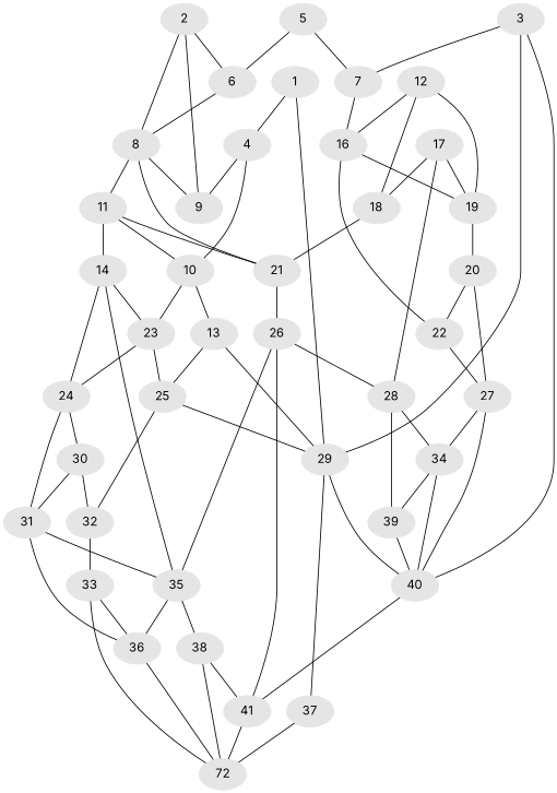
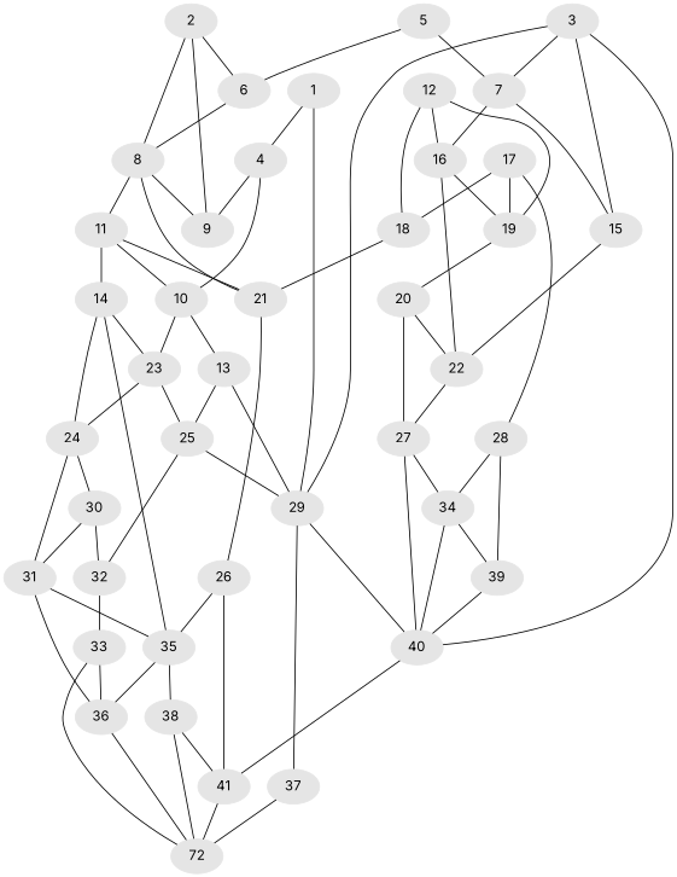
  graph {
    fontname=Inter
    node [color=gray90 fontname=Inter style=filled]
    edge [fontname=Inter weight=1.0]
    1
    4
    29
    9
    10
    40
    37
    2
    6
    8
    11
    21
    3
    7
+   15
    5
    16
    22
    41
    13
    23
    19
    14
    26
    25
    24
    35
    12
    18
    20
    32
    30
    31
    36
    38
    27
    17
    28
    34
    39
    33
    n42 [label=72]
    1 -- 4 [weight=2.0]
    1 -- 29
    4 -- 9 [weight=2.0]
    4 -- 10
    29 -- 40
    29 -- 37
    10 -- 13
    10 -- 23
    40 -- 41
    37 -- n42 [weight=2.0]
    2 -- 9 [weight=2.0]
    2 -- 6
    2 -- 8
    6 -- 8
    8 -- 9
    8 -- 11
    8 -- 21
    11 -- 10
    11 -- 21
    11 -- 14
    21 -- 26
    3 -- 29
    3 -- 40
    3 -- 7
+   3 -- 15
+   7 -- 15
    7 -- 16
+   15 -- 22 [weight=2.0]
    5 -- 6 [weight=2.0]
    5 -- 7 [weight=2.0]
    16 -- 22
    16 -- 19
    22 -- 27
    41 -- n42
    13 -- 29
    13 -- 25
    23 -- 25
    23 -- 24
    19 -- 20
    14 -- 23
    14 -- 24
    14 -- 35
    26 -- 41
    26 -- 35
-   26 -- 28
    25 -- 29
    25 -- 32
    24 -- 30
    24 -- 31
    35 -- 36
    35 -- 38 [weight=2.0]
    12 -- 16
    12 -- 19
    12 -- 18
    18 -- 21 [weight=2.0]
    20 -- 22
    20 -- 27
    32 -- 33
    30 -- 32 [weight=2.0]
    30 -- 31
    31 -- 35
    31 -- 36
    36 -- n42
    38 -- 41
    38 -- n42
    27 -- 40
    27 -- 34
    17 -- 19
    17 -- 18
    17 -- 28
    28 -- 34
    28 -- 39 [weight=2.0]
    34 -- 40
    34 -- 39
    39 -- 40
    33 -- 36
    33 -- n42
  }
